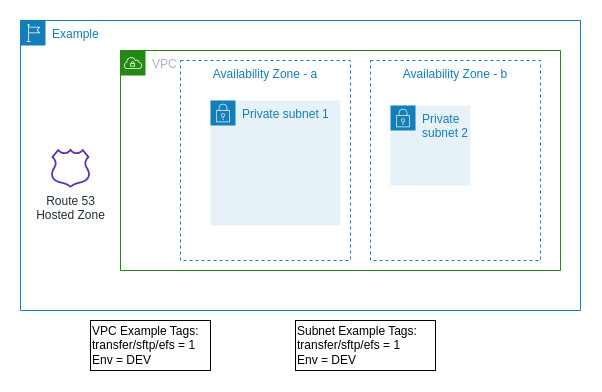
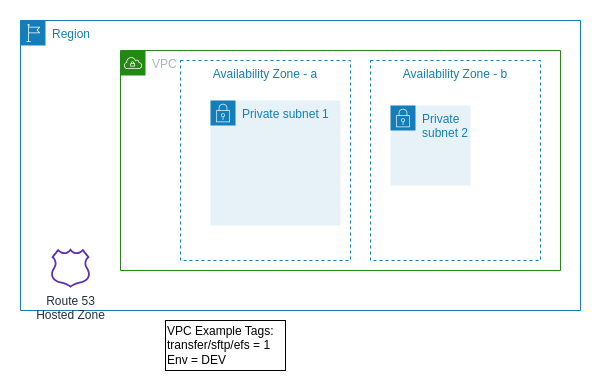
  <mxCell id="0" />
  <mxCell id="1" parent="0" />
- <mxCell id="2" value="Example" style="points=[[0,0],[0.25,0],[0.5,0],[0.75,0],[1,0],[1,0.25],[1,0.5],[1,0.75],[1,1],[0.75,1],[0.5,1],[0.25,1],[0,1],[0,0.75],[0,0.5],[0,0.25]];outlineConnect=0;gradientColor=none;html=1;whiteSpace=wrap;fontSize=12;fontStyle=0;shape=mxgraph.aws4.group;grIcon=mxgraph.aws4.group_region;strokeColor=#147EBA;fillColor=none;verticalAlign=top;align=left;spacingLeft=30;fontColor=#147EBA;dashed=0;" parent="1" vertex="1"><mxGeometry x="20" y="20" width="560" height="290" as="geometry" /></mxCell>
+ <mxCell id="2" value="Region" style="points=[[0,0],[0.25,0],[0.5,0],[0.75,0],[1,0],[1,0.25],[1,0.5],[1,0.75],[1,1],[0.75,1],[0.5,1],[0.25,1],[0,1],[0,0.75],[0,0.5],[0,0.25]];outlineConnect=0;gradientColor=none;html=1;whiteSpace=wrap;fontSize=12;fontStyle=0;shape=mxgraph.aws4.group;grIcon=mxgraph.aws4.group_region;strokeColor=#147EBA;fillColor=none;verticalAlign=top;align=left;spacingLeft=30;fontColor=#147EBA;dashed=0;" parent="1" vertex="1"><mxGeometry x="20" y="20" width="560" height="290" as="geometry" /></mxCell>
  <mxCell id="3" value="VPC" style="points=[[0,0],[0.25,0],[0.5,0],[0.75,0],[1,0],[1,0.25],[1,0.5],[1,0.75],[1,1],[0.75,1],[0.5,1],[0.25,1],[0,1],[0,0.75],[0,0.5],[0,0.25]];outlineConnect=0;gradientColor=none;html=1;whiteSpace=wrap;fontSize=12;fontStyle=0;shape=mxgraph.aws4.group;grIcon=mxgraph.aws4.group_vpc;strokeColor=#248814;fillColor=none;verticalAlign=top;align=left;spacingLeft=30;fontColor=#AAB7B8;dashed=0;" parent="1" vertex="1"><mxGeometry x="120" y="50" width="440" height="220" as="geometry" /></mxCell>
  <mxCell id="4" value="Availability Zone - a" style="fillColor=none;strokeColor=#147EBA;dashed=1;verticalAlign=top;fontStyle=0;fontColor=#147EBA;" parent="1" vertex="1"><mxGeometry x="180" y="60" width="170" height="200" as="geometry" /></mxCell>
  <mxCell id="5" value="Private subnet 1" style="points=[[0,0],[0.25,0],[0.5,0],[0.75,0],[1,0],[1,0.25],[1,0.5],[1,0.75],[1,1],[0.75,1],[0.5,1],[0.25,1],[0,1],[0,0.75],[0,0.5],[0,0.25]];outlineConnect=0;gradientColor=none;html=1;whiteSpace=wrap;fontSize=12;fontStyle=0;shape=mxgraph.aws4.group;grIcon=mxgraph.aws4.group_security_group;grStroke=0;strokeColor=#147EBA;fillColor=#E6F2F8;verticalAlign=top;align=left;spacingLeft=30;fontColor=#147EBA;dashed=0;" parent="1" vertex="1"><mxGeometry x="210" y="100" width="130" height="125" as="geometry" /></mxCell>
  <mxCell id="6" value="Availability Zone - b" style="fillColor=none;strokeColor=#147EBA;dashed=1;verticalAlign=top;fontStyle=0;fontColor=#147EBA;" parent="1" vertex="1"><mxGeometry x="370" y="60" width="170" height="200" as="geometry" /></mxCell>
  <mxCell id="7" value="Private subnet 2" style="points=[[0,0],[0.25,0],[0.5,0],[0.75,0],[1,0],[1,0.25],[1,0.5],[1,0.75],[1,1],[0.75,1],[0.5,1],[0.25,1],[0,1],[0,0.75],[0,0.5],[0,0.25]];outlineConnect=0;gradientColor=none;html=1;whiteSpace=wrap;fontSize=12;fontStyle=0;shape=mxgraph.aws4.group;grIcon=mxgraph.aws4.group_security_group;grStroke=0;strokeColor=#147EBA;fillColor=#E6F2F8;verticalAlign=top;align=left;spacingLeft=30;fontColor=#147EBA;dashed=0;" parent="1" vertex="1"><mxGeometry x="390" y="105" width="80" height="80" as="geometry" /></mxCell>
- <mxCell id="8" value="VPC Example Tags:&lt;br&gt;transfer/sftp/efs = 1&lt;br&gt;Env = DEV" style="text;html=1;align=left;verticalAlign=middle;resizable=0;points=[];autosize=1;fillColor=none;strokeColor=#000000;" parent="1" vertex="1"><mxGeometry x="90" y="320" width="120" height="50" as="geometry" /></mxCell>
- <mxCell id="9" value="Subnet Example Tags:&lt;br&gt;transfer/sftp/efs = 1&lt;br&gt;Env = DEV" style="text;html=1;align=left;verticalAlign=middle;resizable=0;points=[];autosize=1;fillColor=none;strokeColor=#000000;" parent="1" vertex="1"><mxGeometry x="295" y="320" width="140" height="50" as="geometry" /></mxCell>
- <mxCell id="10" value="Route 53&lt;br&gt;Hosted Zone" style="outlineConnect=0;fontColor=#232F3E;gradientColor=none;fillColor=#5A30B5;strokeColor=none;dashed=0;verticalLabelPosition=bottom;verticalAlign=top;align=center;html=1;fontSize=12;fontStyle=0;aspect=fixed;pointerEvents=1;shape=mxgraph.aws4.hosted_zone;" parent="1" vertex="1"><mxGeometry x="50" y="147.755" width="40" height="39.49" as="geometry" /></mxCell>
+ <mxCell id="8" value="VPC Example Tags:&lt;br&gt;transfer/sftp/efs = 1&lt;br&gt;Env = DEV" style="text;html=1;align=left;verticalAlign=middle;resizable=0;points=[];autosize=1;fillColor=none;strokeColor=#000000;" parent="1" vertex="1"><mxGeometry x="165" y="320" width="120" height="50" as="geometry" /></mxCell>
+ <mxCell id="10" value="Route 53&lt;br&gt;Hosted Zone" style="outlineConnect=0;fontColor=#232F3E;gradientColor=none;fillColor=#5A30B5;strokeColor=none;dashed=0;verticalLabelPosition=bottom;verticalAlign=top;align=center;html=1;fontSize=12;fontStyle=0;aspect=fixed;pointerEvents=1;shape=mxgraph.aws4.hosted_zone;" parent="1" vertex="1"><mxGeometry x="50" y="247.755" width="40" height="39.49" as="geometry" /></mxCell>
